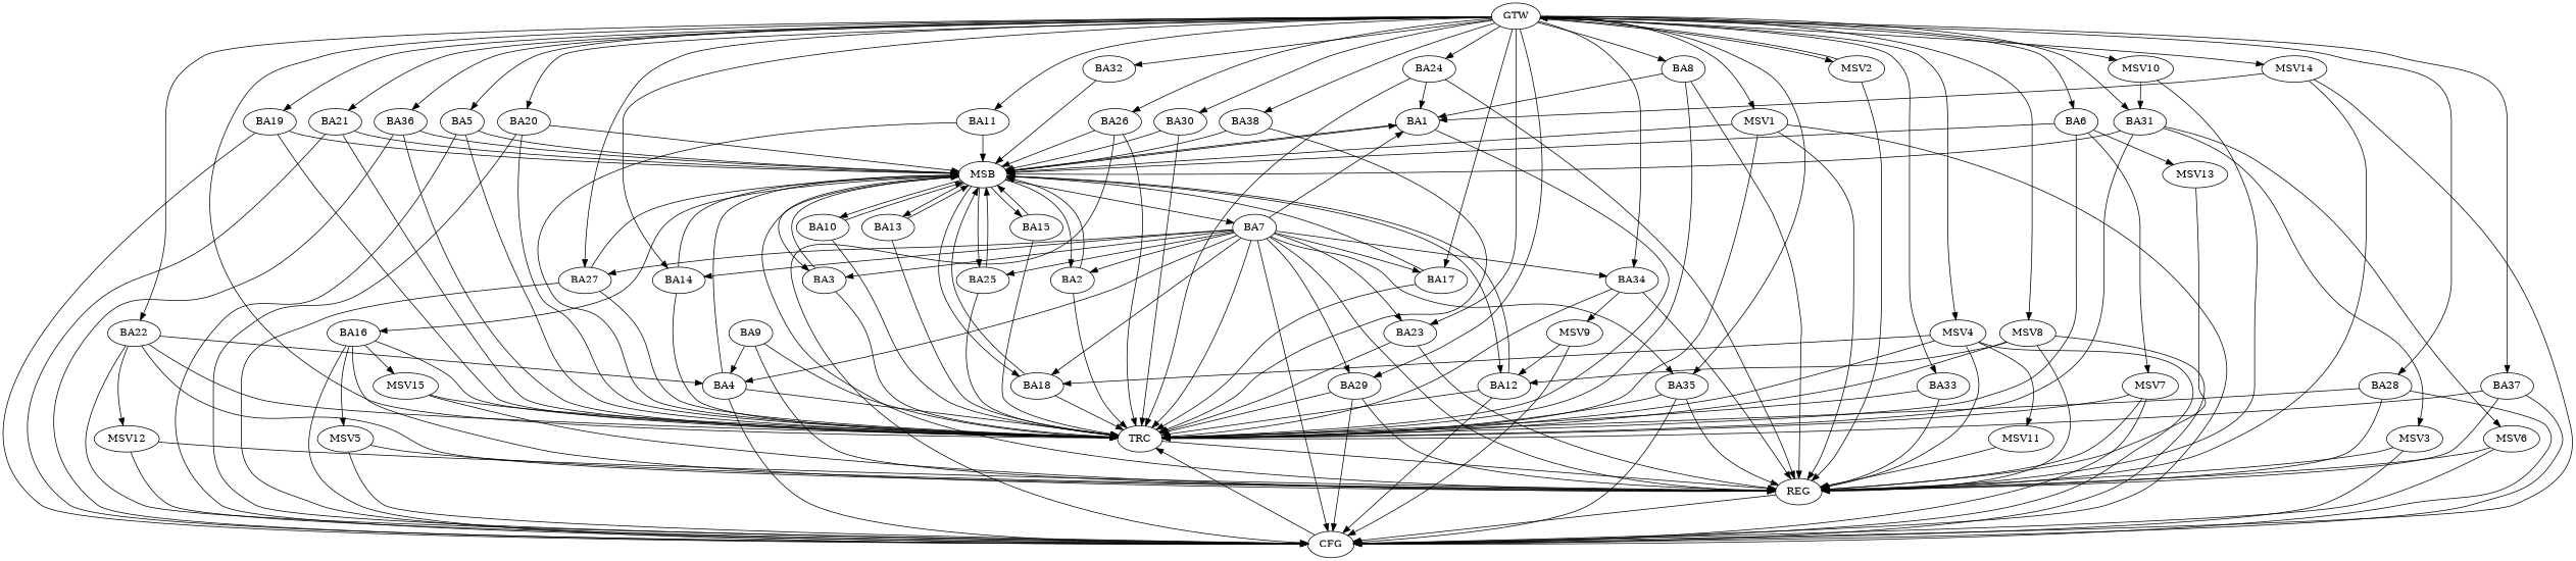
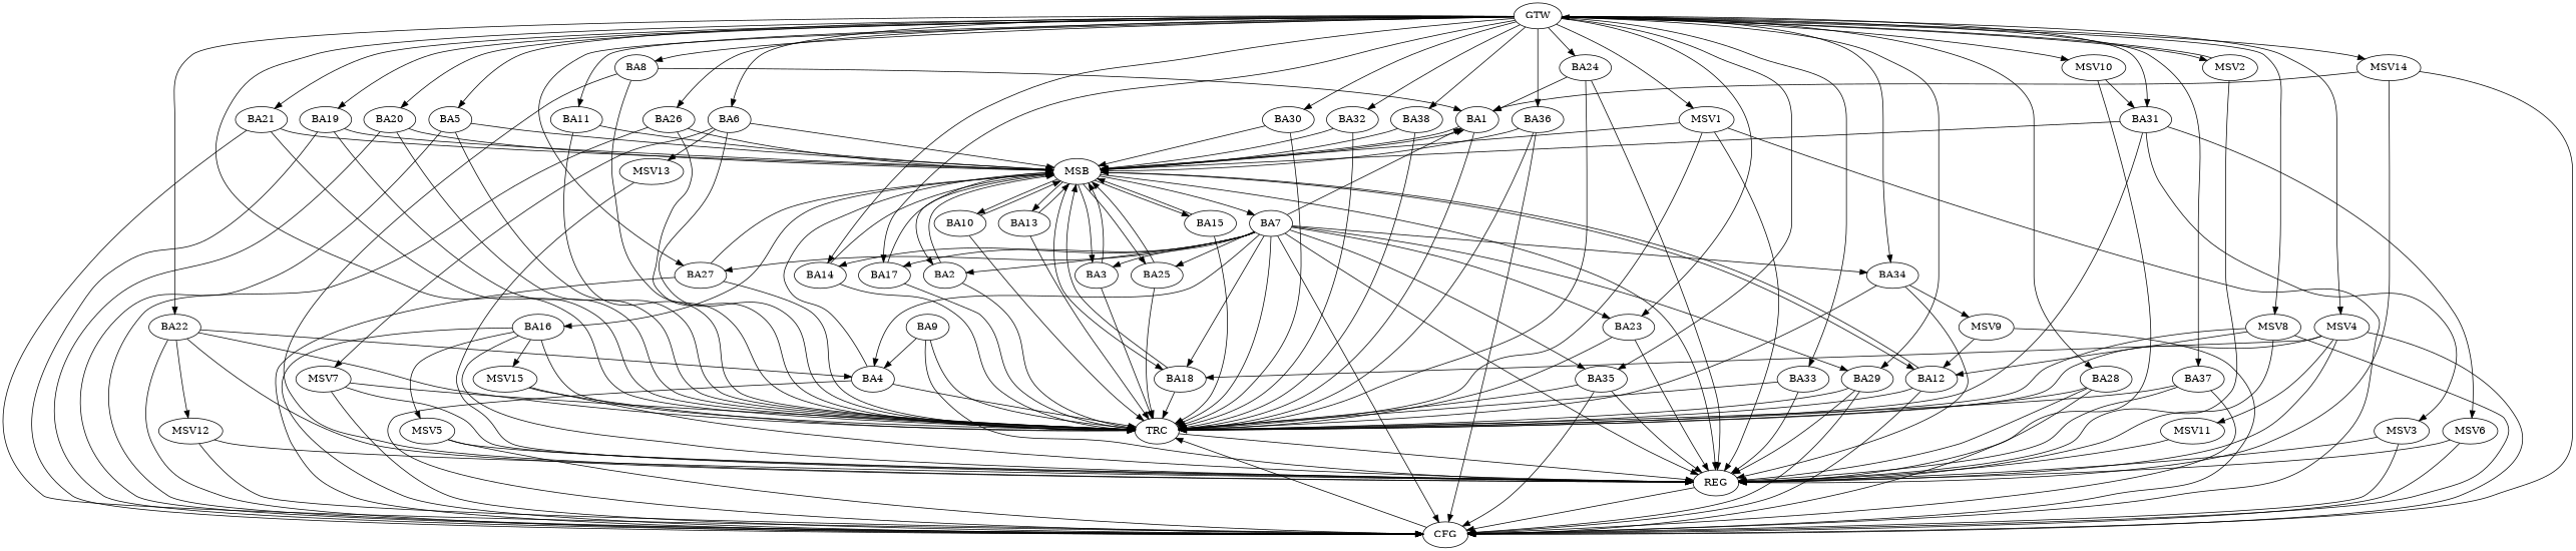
  strict digraph {
    n1 [label=BA1]
    n2 [label=MSB]
    n3 [label=TRC]
    n4 [label=BA2]
    n5 [label=BA3]
    n6 [label=BA7]
    n7 [label=BA18]
    n8 [label=BA25]
    n9 [label=REG]
    n10 [label=BA10]
    n11 [label=BA12]
    n12 [label=BA13]
    n13 [label=BA15]
    n14 [label=BA16]
    n15 [label=BA4]
    n16 [label=CFG]
    n17 [label=BA5]
    n18 [label=BA6]
    n19 [label=MSV7]
    n20 [label=MSV13]
    n21 [label=BA14]
    n22 [label=BA17]
    n23 [label=BA23]
    n24 [label=BA27]
    n25 [label=BA29]
    n26 [label=BA34]
    n27 [label=BA35]
    n28 [label=BA9]
    n29 [label=MSV9]
    n30 [label=BA8]
    n31 [label=BA11]
    n32 [label=MSV5]
    n33 [label=MSV15]
    n34 [label=BA19]
    n35 [label=BA20]
    n36 [label=BA21]
    n37 [label=BA22]
    n38 [label=MSV12]
    n39 [label=BA24]
    n40 [label=BA26]
    n41 [label=BA28]
    n42 [label=BA30]
    n43 [label=BA31]
    n44 [label=MSV3]
    n45 [label=MSV6]
    n46 [label=BA32]
    n47 [label=BA33]
    n48 [label=BA36]
    n49 [label=BA37]
    n50 [label=BA38]
    n51 [label=GTW]
    n52 [label=MSV1]
    n53 [label=MSV2]
    n54 [label=MSV4]
    n55 [label=MSV8]
    n56 [label=MSV10]
    n57 [label=MSV14]
    n58 [label=MSV11]
    n1 -> n2
    n1 -> n3
    n2 -> n1
    n2 -> n4
    n2 -> n5
    n2 -> n6
    n2 -> n7
    n2 -> n8
    n2 -> n9
    n2 -> n10
    n2 -> n11
    n2 -> n12
    n2 -> n13
    n2 -> n14
    n3 -> n9
    n4 -> n2
    n4 -> n3
    n5 -> n2
    n5 -> n3
    n6 -> n1
    n6 -> n3
    n6 -> n4
    n6 -> n5
    n6 -> n7
    n6 -> n8
    n6 -> n9
    n6 -> n15
    n6 -> n16
    n6 -> n21
    n6 -> n22
    n6 -> n23
    n6 -> n24
    n6 -> n25
    n6 -> n26
    n6 -> n27
    n7 -> n2
    n7 -> n3
    n8 -> n2
    n8 -> n3
    n9 -> n16
    n10 -> n2
    n10 -> n3
    n11 -> n2
    n11 -> n3
    n11 -> n16
    n12 -> n2
    n12 -> n3
    n13 -> n2
    n13 -> n3
    n14 -> n3
    n14 -> n9
    n14 -> n16
    n14 -> n32
    n14 -> n33
    n15 -> n2
    n15 -> n3
    n15 -> n16
    n16 -> n3
    n17 -> n2
    n17 -> n3
    n17 -> n16
    n18 -> n2
    n18 -> n3
    n18 -> n19
    n18 -> n20
    n19 -> n3
    n19 -> n9
    n19 -> n16
    n20 -> n9
    n21 -> n2
    n21 -> n3
    n22 -> n2
    n22 -> n3
    n23 -> n3
    n23 -> n9
    n24 -> n2
    n24 -> n3
    n24 -> n16
    n25 -> n3
    n25 -> n9
    n25 -> n16
    n26 -> n3
    n26 -> n9
    n26 -> n29
    n27 -> n3
    n27 -> n9
    n27 -> n16
    n28 -> n3
    n28 -> n9
    n28 -> n15
    n29 -> n11
    n29 -> n16
    n30 -> n1
    n30 -> n3
    n30 -> n9
    n31 -> n2
    n31 -> n3
    n32 -> n9
    n32 -> n16
    n33 -> n3
    n33 -> n9
    n34 -> n2
    n34 -> n3
    n34 -> n16
    n35 -> n2
    n35 -> n3
    n35 -> n16
    n36 -> n2
    n36 -> n3
    n36 -> n16
    n37 -> n3
    n37 -> n9
    n37 -> n15
    n37 -> n16
    n37 -> n38
    n38 -> n9
    n38 -> n16
    n39 -> n1
    n39 -> n3
    n39 -> n9
    n40 -> n2
    n40 -> n3
    n40 -> n16
    n41 -> n3
    n41 -> n9
    n41 -> n16
    n42 -> n2
    n42 -> n3
    n43 -> n2
    n43 -> n3
    n43 -> n44
    n43 -> n45
    n44 -> n9
    n44 -> n16
    n45 -> n9
    n45 -> n16
    n46 -> n2
+   n46 -> n3
    n47 -> n3
    n47 -> n9
    n48 -> n2
    n48 -> n3
    n48 -> n16
    n49 -> n3
    n49 -> n9
    n49 -> n16
    n50 -> n2
    n50 -> n3
    n51 -> n3
    n51 -> n17
    n51 -> n18
    n51 -> n21
    n51 -> n22
    n51 -> n23
    n51 -> n24
    n51 -> n25
    n51 -> n26
    n51 -> n27
    n51 -> n30
    n51 -> n31
    n51 -> n34
    n51 -> n35
    n51 -> n36
    n51 -> n37
    n51 -> n39
    n51 -> n40
    n51 -> n41
    n51 -> n42
    n51 -> n43
    n51 -> n46
    n51 -> n47
    n51 -> n48
    n51 -> n49
    n51 -> n50
    n51 -> n52
    n51 -> n53
    n51 -> n54
    n51 -> n55
    n51 -> n56
    n51 -> n57
    n52 -> n2
    n52 -> n3
    n52 -> n9
    n52 -> n16
    n53 -> n9
    n53 -> n51
    n54 -> n3
    n54 -> n7
    n54 -> n9
    n54 -> n16
    n54 -> n58
    n55 -> n3
    n55 -> n9
    n55 -> n11
    n55 -> n16
    n56 -> n9
    n56 -> n43
    n57 -> n1
    n57 -> n9
    n57 -> n16
    n58 -> n9
  }
